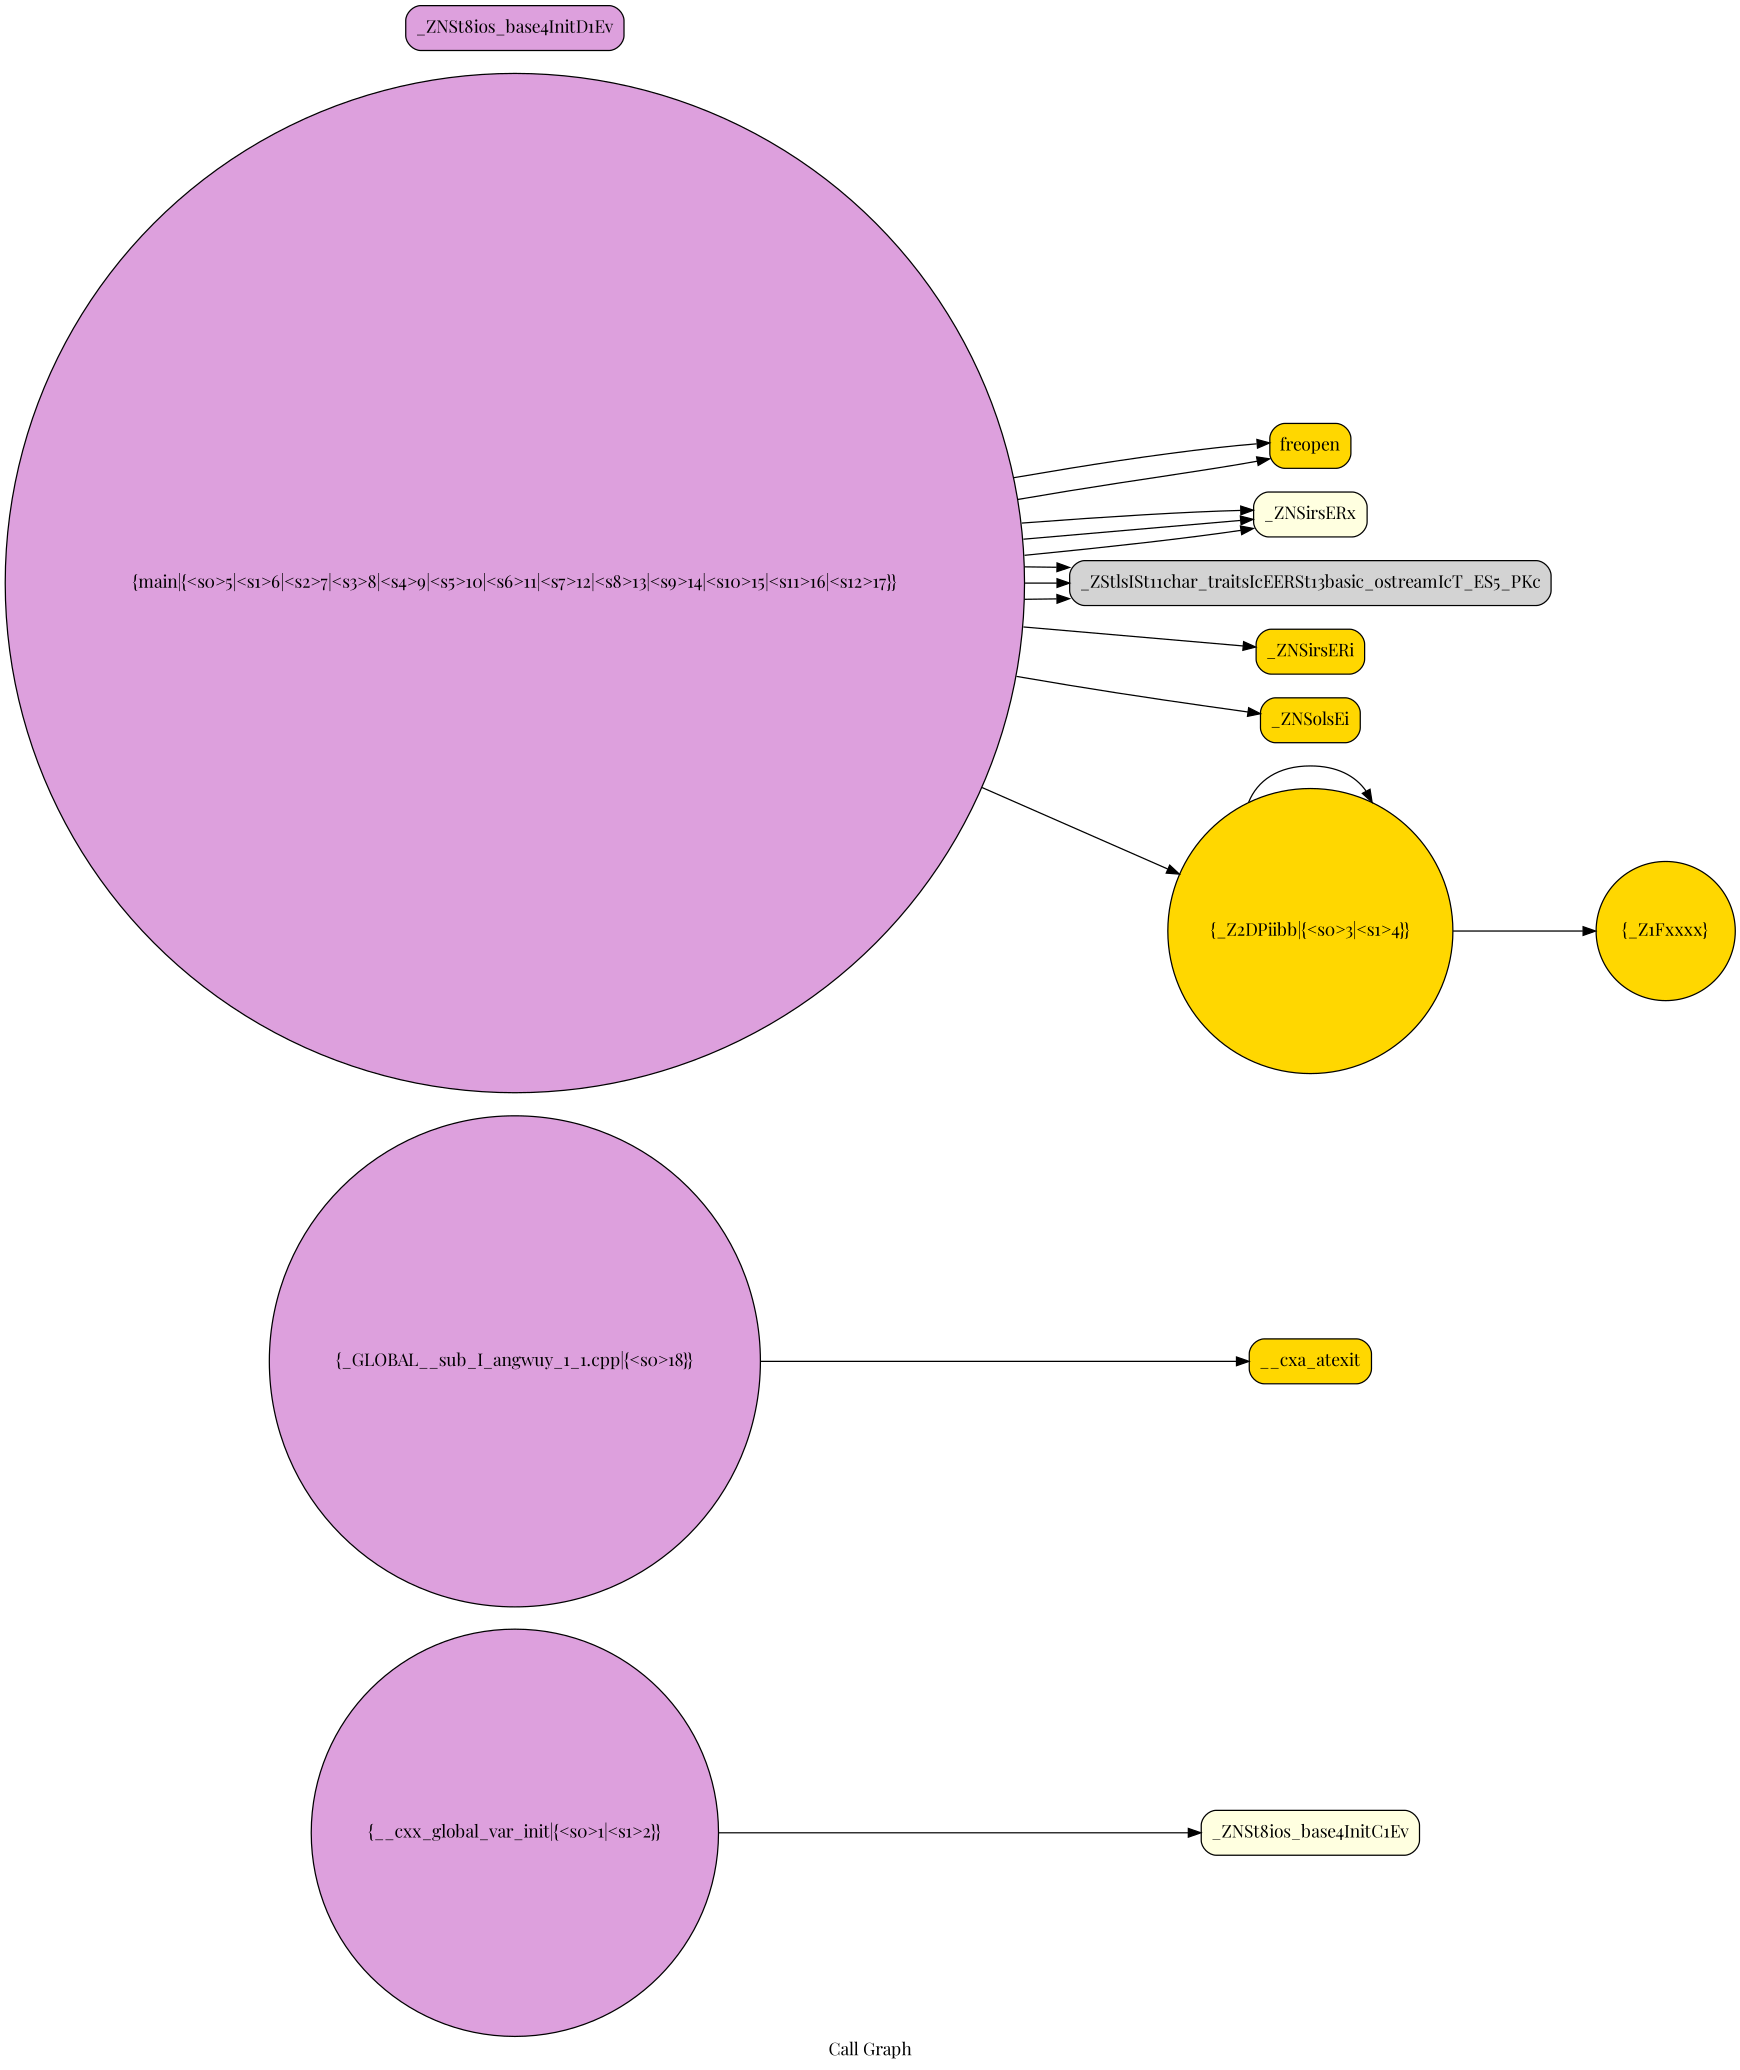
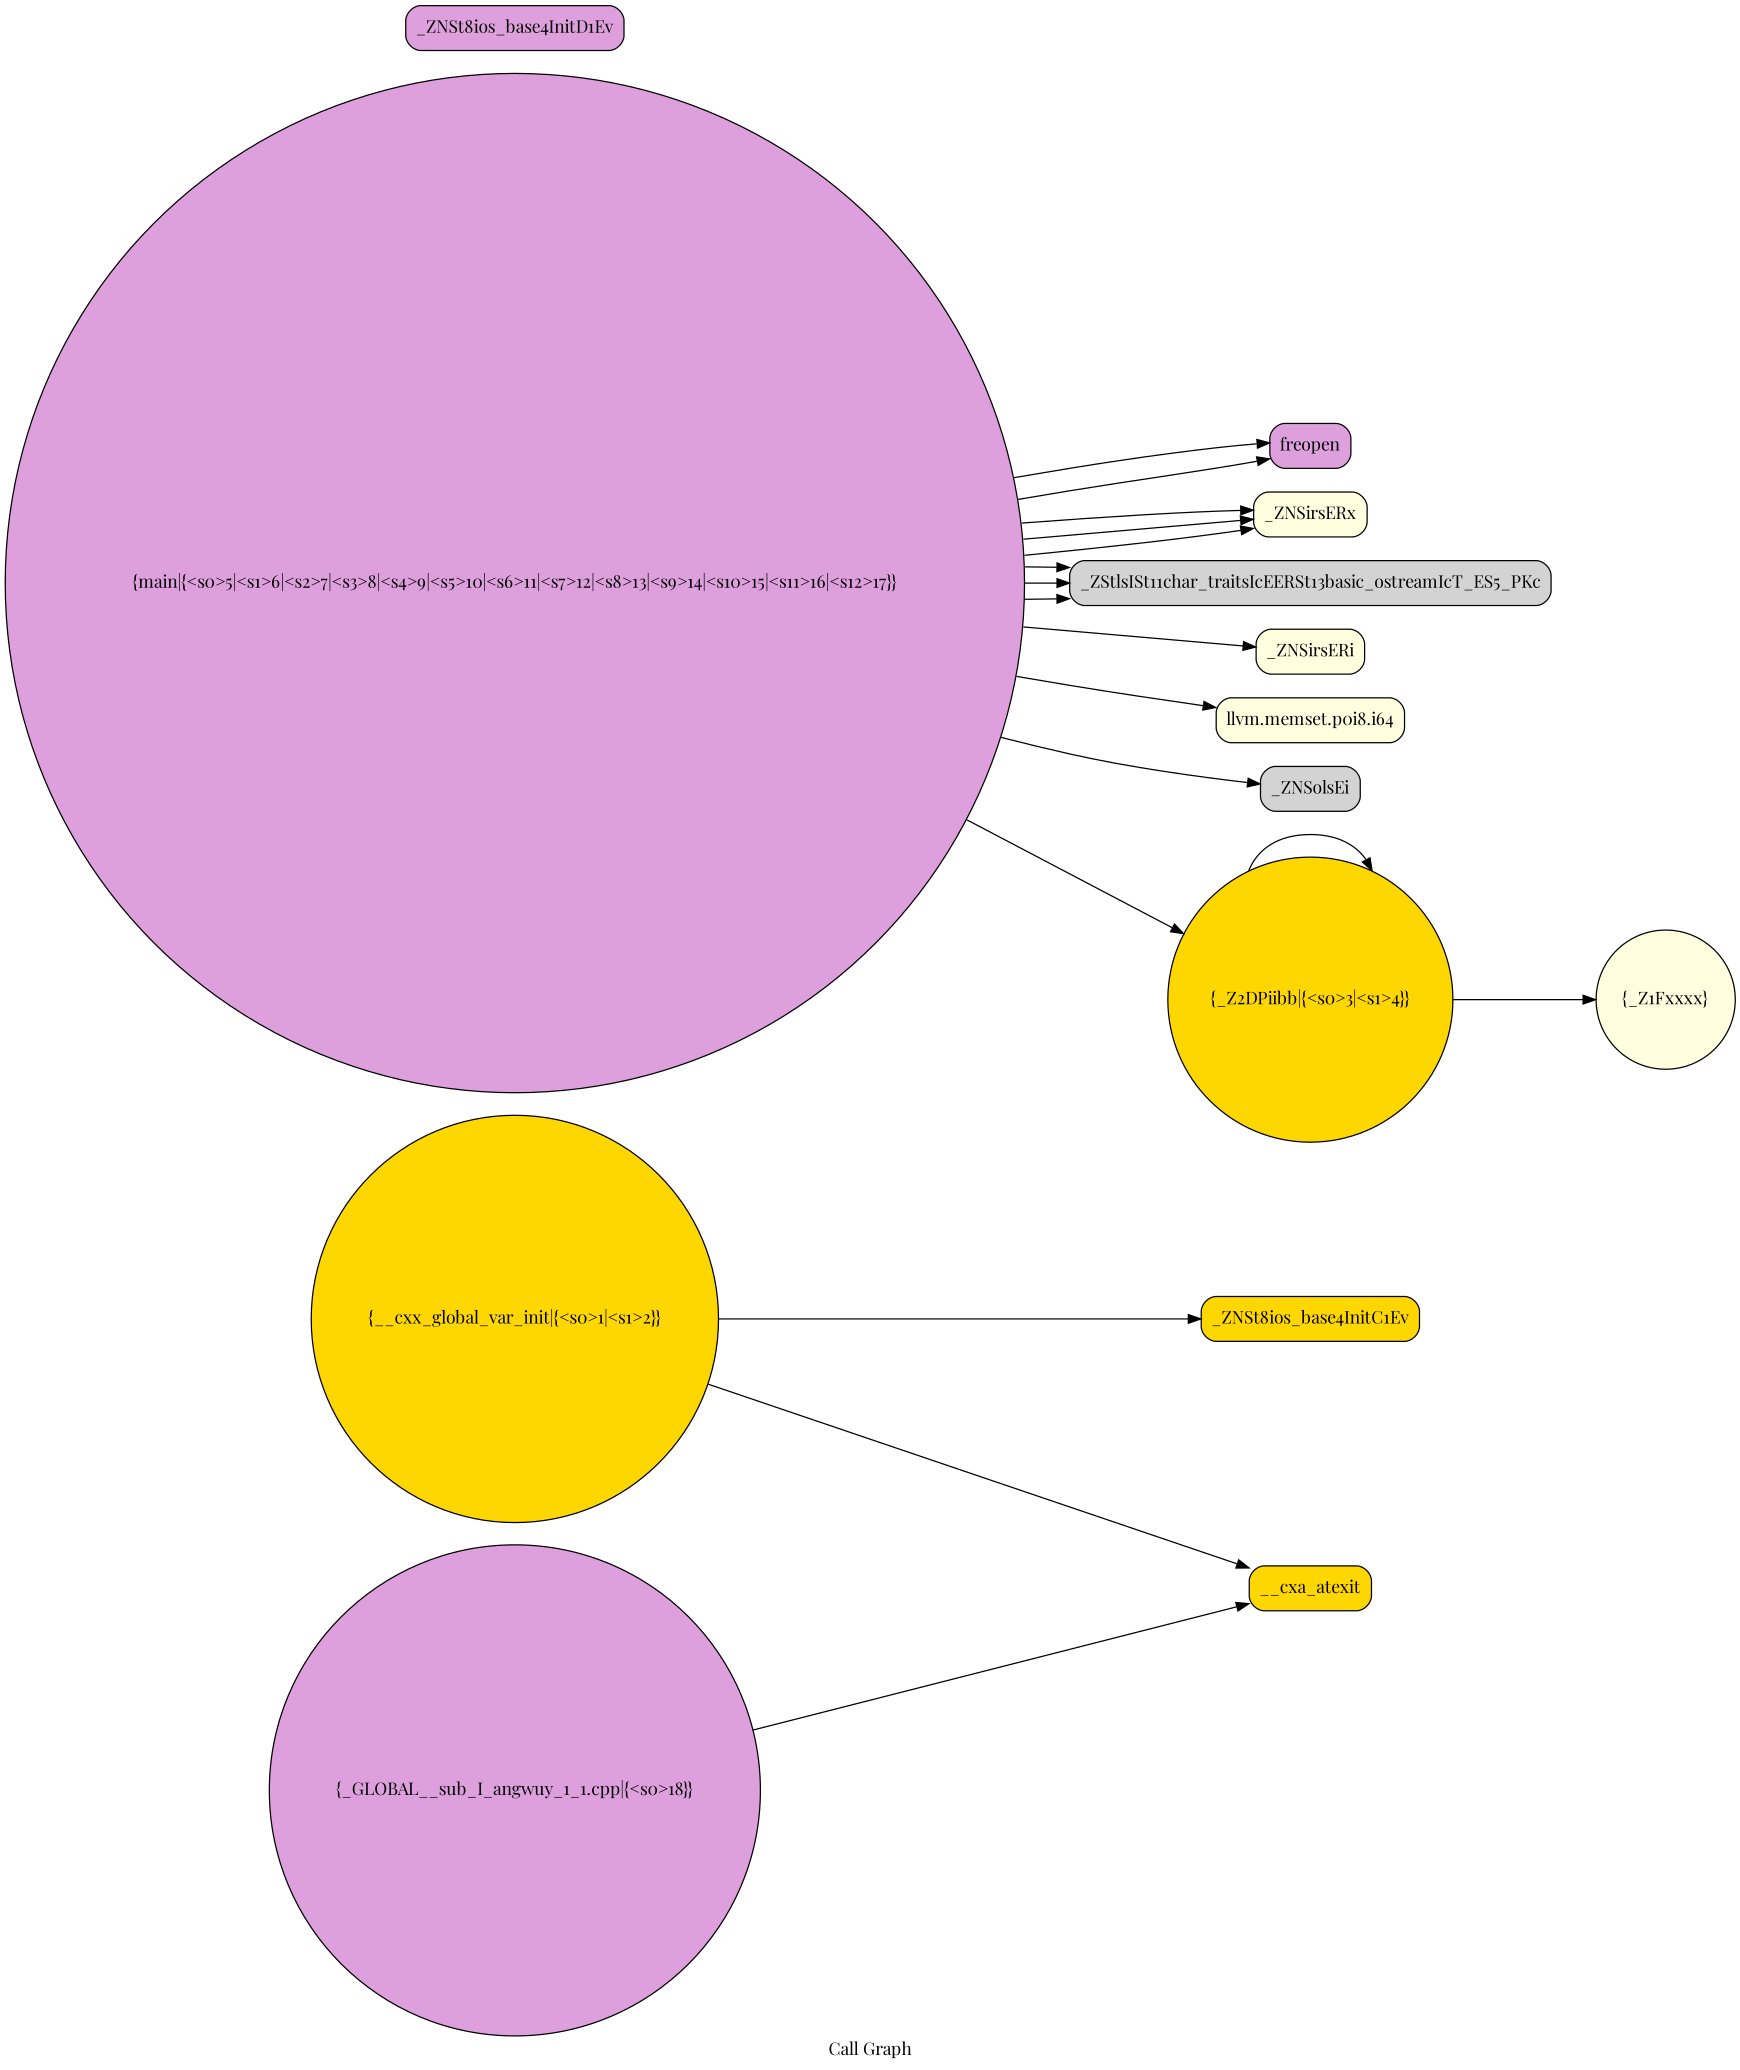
  digraph {
    fontname="Playfair Display"
    label="Call Graph"
    rankdir=LR
    node [fillcolor=plum fontname="Playfair Display" shape=Mrecord style=filled]
    edge [color=black fontname="Playfair Display" tailport=s0]
-   n1 [label="{__cxx_global_var_init|{<s0>1|<s1>2}}" shape=circle]
-   n2 [fillcolor=lightyellow label="{_ZNSt8ios_base4InitC1Ev}"]
+   n1 [fillcolor=gold label="{__cxx_global_var_init|{<s0>1|<s1>2}}" shape=circle]
+   n2 [fillcolor=gold label="{_ZNSt8ios_base4InitC1Ev}"]
    n3 [fillcolor=gold label="{__cxa_atexit}"]
-   n4 [fillcolor=gold label="{freopen}"]
+   n4 [label="{freopen}"]
    n5 [label="{_GLOBAL__sub_I_angwuy_1_1.cpp|{<s0>18}}" shape=circle]
    n6 [label="{_ZNSt8ios_base4InitD1Ev}"]
    n7 [fillcolor=lightyellow label="{_ZNSirsERx}"]
-   n8 [fillcolor=gold label="{_Z1Fxxxx}" shape=circle]
+   n8 [fillcolor=lightyellow label="{_Z1Fxxxx}" shape=circle]
    n9 [fillcolor=lightgrey label="{_ZStlsISt11char_traitsIcEERSt13basic_ostreamIcT_ES5_PKc}"]
    n10 [label="{main|{<s0>5|<s1>6|<s2>7|<s3>8|<s4>9|<s5>10|<s6>11|<s7>12|<s8>13|<s9>14|<s10>15|<s11>16|<s12>17}}" shape=circle]
-   n11 [fillcolor=gold label="{_ZNSirsERi}"]
-   n13 [fillcolor=gold label="{_ZNSolsEi}"]
+   n11 [fillcolor=lightyellow label="{_ZNSirsERi}"]
+   n12 [fillcolor=lightyellow label="{llvm.memset.p0i8.i64}"]
+   n13 [fillcolor=lightgrey label="{_ZNSolsEi}"]
    n14 [fillcolor=gold label="{_Z2DPiibb|{<s0>3|<s1>4}}" shape=circle]
    n1 -> n2
+   n1 -> n3 [tailport=s1]
    n5 -> n3
    n10 -> n4
    n10 -> n4 [tailport=s1]
    n10 -> n7 [tailport=s3]
    n10 -> n7 [tailport=s4]
    n10 -> n7 [tailport=s5]
    n10 -> n9 [tailport=s7]
    n10 -> n9 [tailport=s9]
    n10 -> n9 [tailport=s12]
    n10 -> n11 [tailport=s2]
+   n10 -> n12 [tailport=s6]
    n10 -> n13 [tailport=s8]
    n10 -> n14 [tailport=s10]
    n14 -> n8
    n14 -> n14 [tailport=s1]
  }
